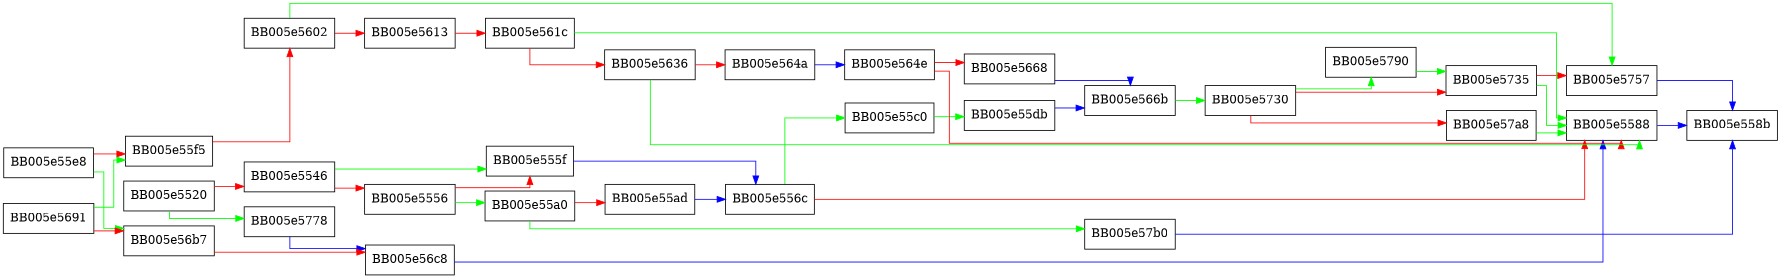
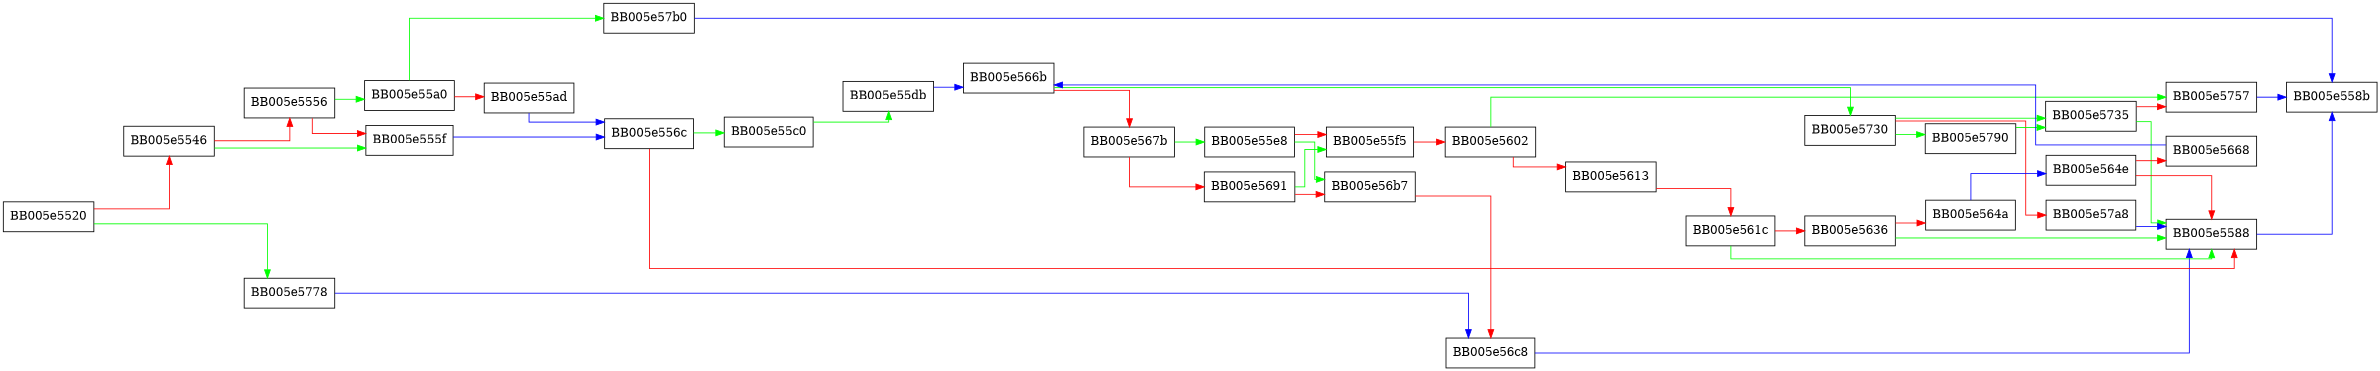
  digraph {
    rankdir=LR
    splines=ortho
    node [shape=box]
    edge [color=red]
    BB005e5520
    BB005e5778
    BB005e5546
    BB005e56c8
    BB005e555f
    BB005e5556
    BB005e5588
    BB005e556c
    BB005e55a0
    BB005e55c0
    BB005e57b0
    BB005e55ad
    BB005e558b
    BB005e55db
    BB005e566b
    BB005e5730
+   BB005e567b
    BB005e5790
    BB005e5735
    BB005e57a8
    BB005e55e8
    BB005e5691
    BB005e56b7
    BB005e55f5
    BB005e5602
    BB005e5613
    BB005e5757
    BB005e561c
    BB005e564e
    BB005e5668
    BB005e5636
    BB005e564a
    BB005e5520 -> BB005e5778 [color=green]
    BB005e5520 -> BB005e5546
    BB005e5778 -> BB005e56c8 [color=blue]
    BB005e5546 -> BB005e555f [color=green]
    BB005e5546 -> BB005e5556
    BB005e56c8 -> BB005e5588 [color=blue]
    BB005e555f -> BB005e556c [color=blue]
    BB005e5556 -> BB005e555f
    BB005e5556 -> BB005e55a0 [color=green]
    BB005e5588 -> BB005e558b [color=blue]
    BB005e556c -> BB005e5588
    BB005e556c -> BB005e55c0 [color=green]
    BB005e55a0 -> BB005e57b0 [color=green]
    BB005e55a0 -> BB005e55ad
    BB005e55c0 -> BB005e55db [color=green]
    BB005e57b0 -> BB005e558b [color=blue]
    BB005e55ad -> BB005e556c [color=blue]
    BB005e55db -> BB005e566b [color=blue]
    BB005e566b -> BB005e5730 [color=green]
+   BB005e566b -> BB005e567b
    BB005e5730 -> BB005e5790 [color=green]
-   BB005e5730 -> BB005e5735
+   BB005e5730 -> BB005e5735 [color=green]
    BB005e5730 -> BB005e57a8
+   BB005e567b -> BB005e55e8 [color=green]
+   BB005e567b -> BB005e5691
    BB005e5790 -> BB005e5735 [color=green]
    BB005e5735 -> BB005e5588 [color=green]
    BB005e5735 -> BB005e5757
-   BB005e57a8 -> BB005e5588 [color=green]
+   BB005e57a8 -> BB005e5588 [color=blue]
    BB005e55e8 -> BB005e56b7 [color=green]
    BB005e55e8 -> BB005e55f5
    BB005e5691 -> BB005e56b7
    BB005e5691 -> BB005e55f5 [color=green]
    BB005e56b7 -> BB005e56c8
    BB005e55f5 -> BB005e5602
    BB005e5602 -> BB005e5613
    BB005e5602 -> BB005e5757 [color=green]
    BB005e5613 -> BB005e561c
    BB005e5757 -> BB005e558b [color=blue]
    BB005e561c -> BB005e5588 [color=green]
    BB005e561c -> BB005e5636
    BB005e564e -> BB005e5588
    BB005e564e -> BB005e5668
    BB005e5668 -> BB005e566b [color=blue]
    BB005e5636 -> BB005e5588 [color=green]
    BB005e5636 -> BB005e564a
    BB005e564a -> BB005e564e [color=blue]
  }
